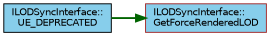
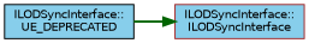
  digraph {
    rankdir=LR
    node [fillcolor=skyblue fontname=Helvetica fontsize=10 shape=box style=filled]
    n1 [color=black fontcolor=black height=0.2 label="ILODSyncInterface::\lUE_DEPRECATED" width=0.4]
-   n2 [color=brown height=0.2 label="ILODSyncInterface::\lGetForceRenderedLOD" width=0.4]
+   n2 [color=brown height=0.2 label="ILODSyncInterface::\lILODSyncInterface" width=0.4]
    n1 -> n2 [color=darkgreen fontname=Helvetica fontsize=10 labelfontname=Helvetica labelfontsize=10 style=bold]
  }
